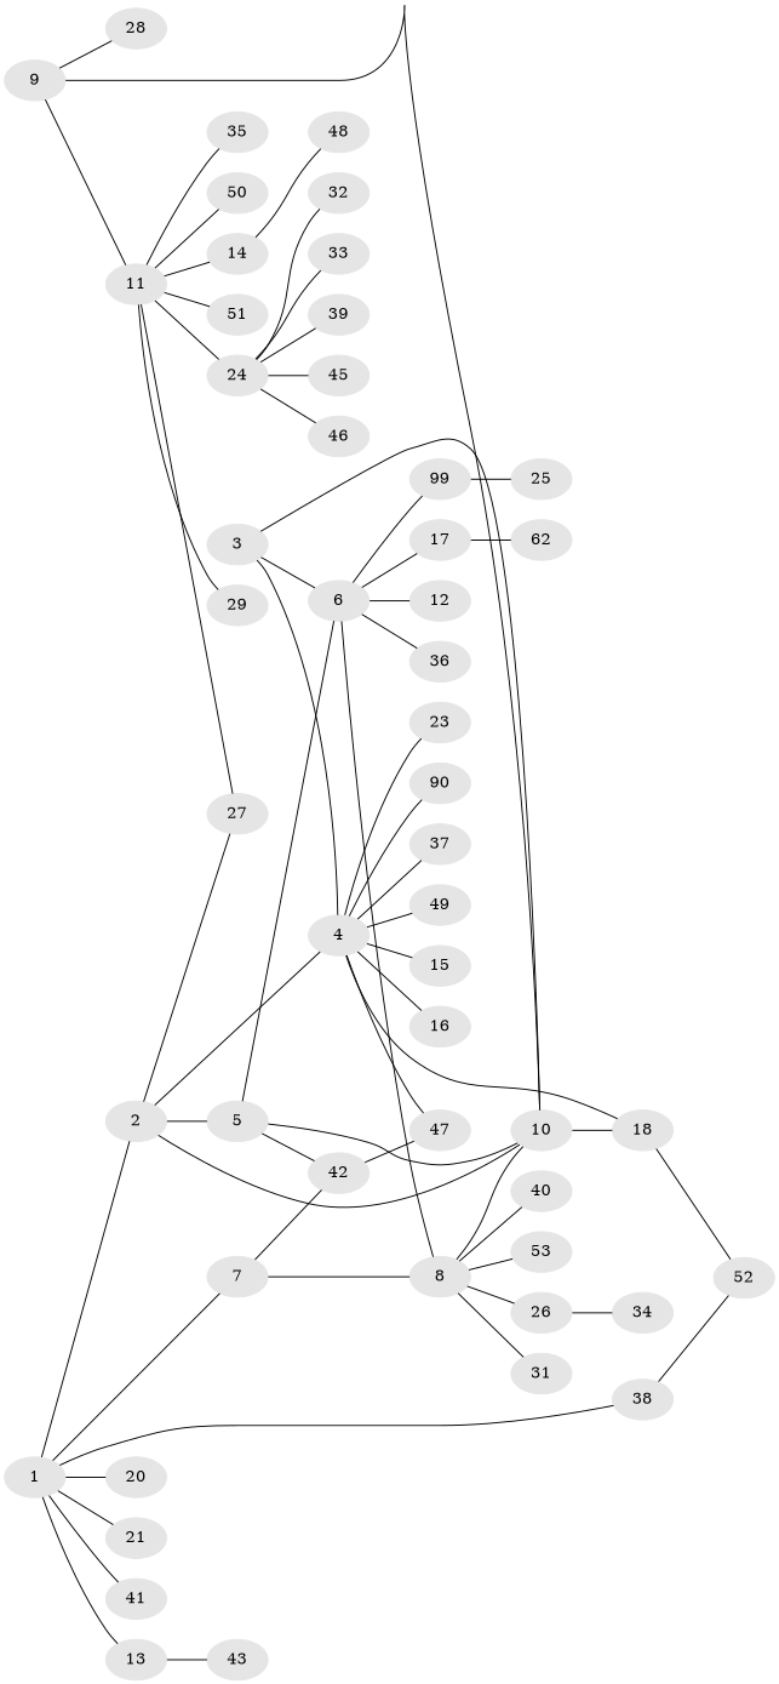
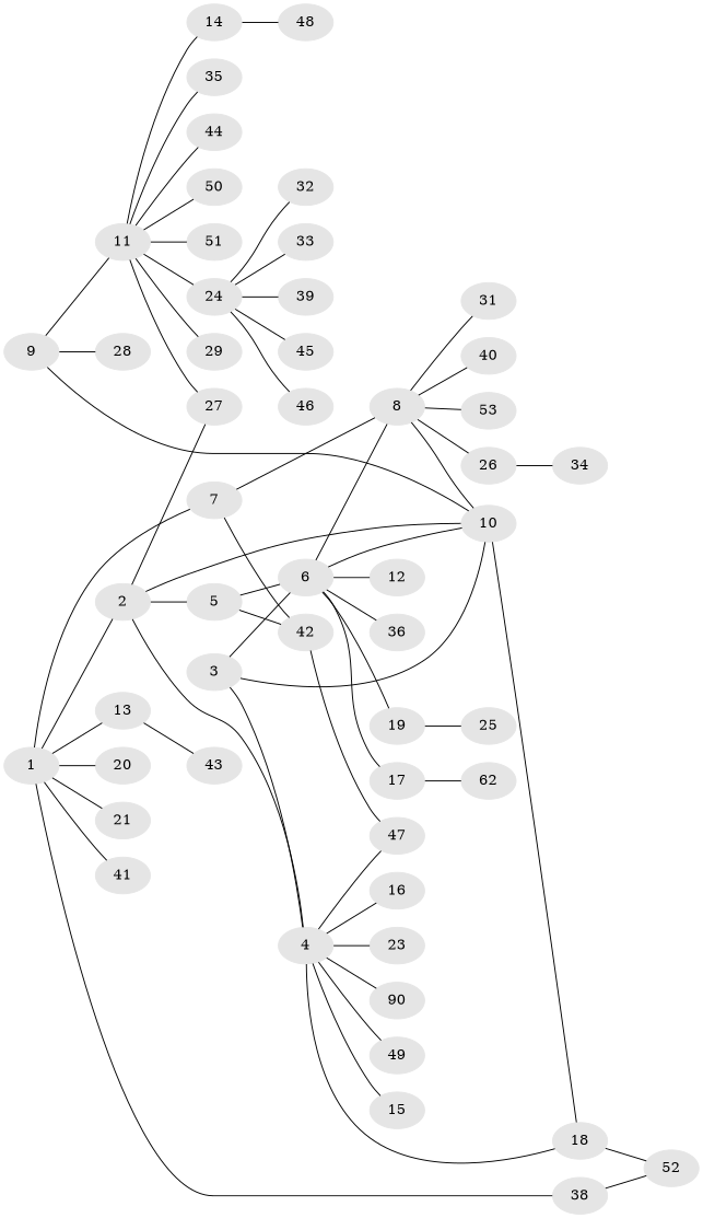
  graph {
    rankdir=LR
    node [color=gray90 style=filled]
    1
    2
    7
    13
    20
    21
    38
    41
    4
    5
    10
    27
    8
    42
    43
    52
    15
    16
    18
    23
    n21 [label=90]
-   37
    47
    49
    6
    3
    12
    17
-   19 [label=99]
+   19
    36
    26
    31
    40
    53
    n35 [label=62]
    25
    34
    9
    11
    28
    14
    24
    29
    35
+   44
    50
    51
    48
    32
    33
    39
    45
    46
    1 -- 2
    1 -- 7
    1 -- 13
    1 -- 20
    1 -- 21
    1 -- 38
    1 -- 41
    2 -- 4
    2 -- 5
    2 -- 10
    2 -- 27
    7 -- 8
    7 -- 42
    13 -- 43
    38 -- 52
    4 -- 15
    4 -- 16
    4 -- 18
    4 -- 23
    4 -- n21
-   4 -- 37
    4 -- 47
    4 -- 49
-   5 -- 10
+   6 -- 10
    5 -- 42
    5 -- 6
    10 -- 18
    8 -- 10
    8 -- 26
    8 -- 31
    8 -- 40
    8 -- 53
    42 -- 47
    18 -- 52
    6 -- 8
    6 -- 12
    6 -- 17
    6 -- 19
    6 -- 36
    3 -- 4
    3 -- 10
    3 -- 6
    17 -- n35
    19 -- 25
    26 -- 34
    9 -- 10
    9 -- 11
    9 -- 28
    11 -- 27
    11 -- 14
    11 -- 24
    11 -- 29
    11 -- 35
+   11 -- 44
    11 -- 50
    11 -- 51
    14 -- 48
    24 -- 32
    24 -- 33
    24 -- 39
    24 -- 45
    24 -- 46
  }
